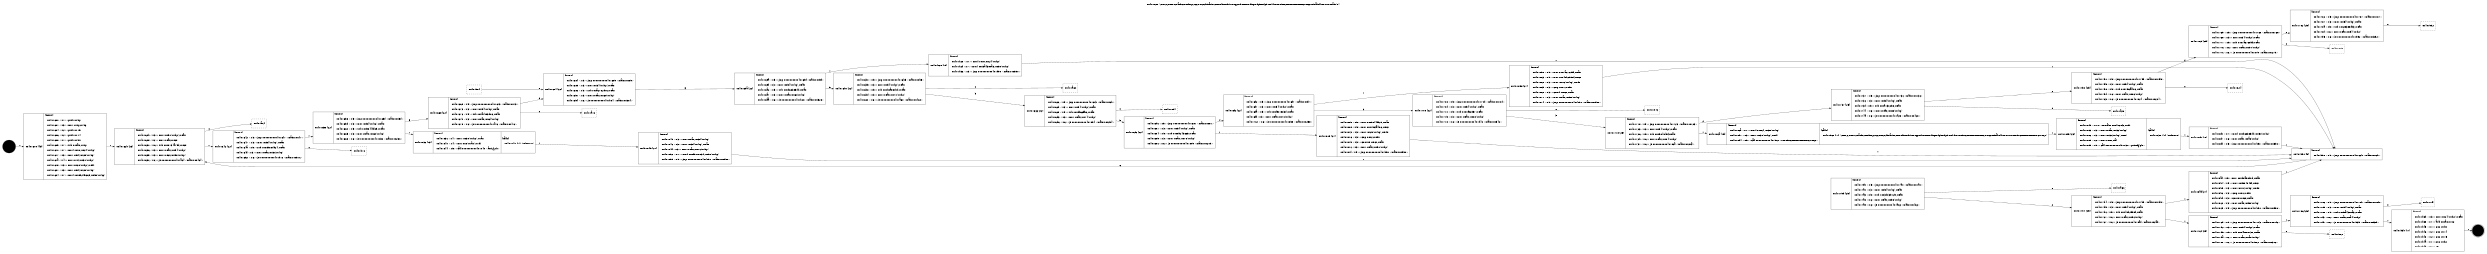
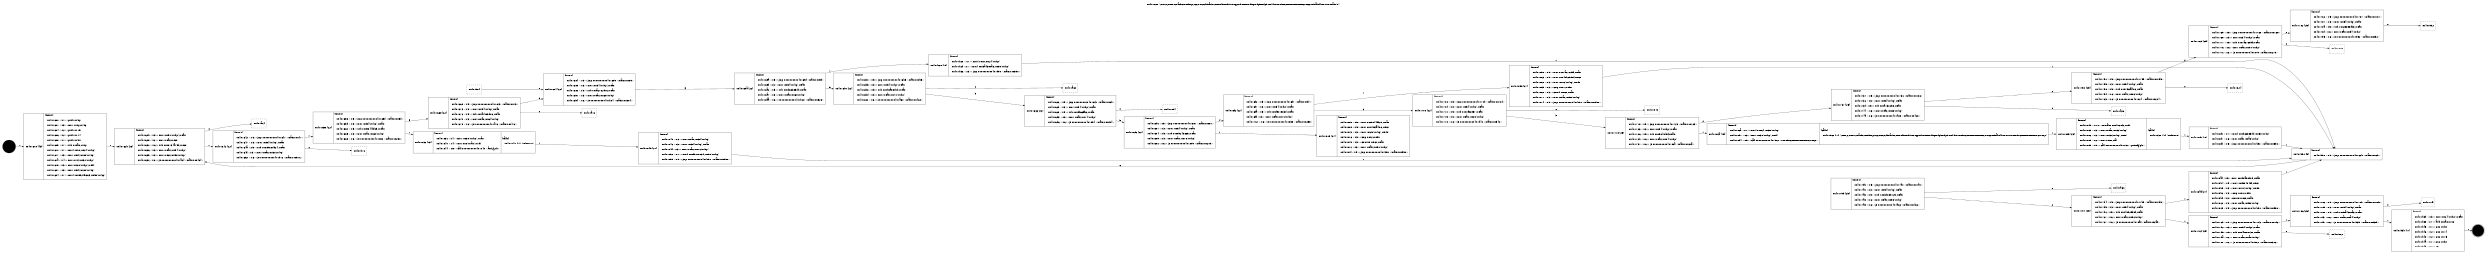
  digraph {
    label="0x401600 (/mnt/c/Users/mathe/Desktop/tcc/POCII/binaries/extr_linuxdriversgpudrmmsmdispmdp5mdp5.xml.h_MDP5_CTL_LAYER_REG_VIG2_Final-ollvm.out::main(0))"
    labelloc=t
    rankdir=LR
    node [shape=record]
    Entry [fillcolor=black height=0.3 shape=circle style=filled width=0.3]
    n2 [label="{\n     0x401600 [43]\l\n     | [instrs]\l\n     &nbsp;&nbsp;0x401600 \<+1\>: push %rbp\l\n     &nbsp;&nbsp;0x401601 \<+3\>: mov %rsp,%rbp\l\n     &nbsp;&nbsp;0x401604 \<+2\>: push %r15\l\n     &nbsp;&nbsp;0x401606 \<+2\>: push %r14\l\n     &nbsp;&nbsp;0x401608 \<+1\>: push %rbx\l\n     &nbsp;&nbsp;0x401609 \<+7\>: sub $0xa8,%rsp\l\n     &nbsp;&nbsp;0x401610 \<+7\>: movl $0x0,-0x24(%rbp)\l\n     &nbsp;&nbsp;0x401617 \<+3\>: mov %edi,-0x28(%rbp)\l\n     &nbsp;&nbsp;0x40161a \<+4\>: mov %rsi,-0x30(%rbp)\l\n     &nbsp;&nbsp;0x40161e \<+3\>: mov -0x28(%rbp),%edi\l\n     &nbsp;&nbsp;0x401621 \<+3\>: mov %edi,-0x20(%rbp)\l\n     &nbsp;&nbsp;0x401624 \<+7\>: movl $0xeb245665,-0x50(%rbp)\l\n  }"]
    n3 [label="{\n     0x40162b [23]\l\n     | [instrs]\l\n     &nbsp;&nbsp;0x40162b \<+3\>: mov -0x50(%rbp),%eax\l\n     &nbsp;&nbsp;0x40162e \<+2\>: mov %eax,%ecx\l\n     &nbsp;&nbsp;0x401630 \<+6\>: sub $0x8134a75d,%ecx\l\n     &nbsp;&nbsp;0x401636 \<+3\>: mov %eax,-0x54(%rbp)\l\n     &nbsp;&nbsp;0x401639 \<+3\>: mov %ecx,-0x58(%rbp)\l\n     &nbsp;&nbsp;0x40163c \<+6\>: je 0000000000401ac4 \<main+0x4c4\>\l\n  }"]
    n4 [label="{\n     0x401ac4\l\n  }" style=dashed]
    n5 [label="{\n     0x401642 [22]\l\n     | [instrs]\l\n     &nbsp;&nbsp;0x401642 \<+5\>: jmp 0000000000401647 \<main+0x47\>\l\n     &nbsp;&nbsp;0x401647 \<+3\>: mov -0x54(%rbp),%eax\l\n     &nbsp;&nbsp;0x40164a \<+5\>: sub $0x8b88dd24,%eax\l\n     &nbsp;&nbsp;0x40164f \<+3\>: mov %eax,-0x5c(%rbp)\l\n     &nbsp;&nbsp;0x401652 \<+6\>: je 0000000000401b1c \<main+0x51c\>\l\n  }"]
    n6 [label="{\n     0x401b1c\l\n  }" style=dashed]
    n7 [label="{\n     0x401658 [22]\l\n     | [instrs]\l\n     &nbsp;&nbsp;0x401658 \<+5\>: jmp 000000000040165d \<main+0x5d\>\l\n     &nbsp;&nbsp;0x40165d \<+3\>: mov -0x54(%rbp),%eax\l\n     &nbsp;&nbsp;0x401660 \<+5\>: sub $0x9844fd29,%eax\l\n     &nbsp;&nbsp;0x401665 \<+3\>: mov %eax,-0x60(%rbp)\l\n     &nbsp;&nbsp;0x401668 \<+6\>: je 000000000040183c \<main+0x23c\>\l\n  }"]
    n8 [label="{\n     0x40183c [13]\l\n     | [instrs]\l\n     &nbsp;&nbsp;0x40183c \<+4\>: mov -0x30(%rbp),%rax\l\n     &nbsp;&nbsp;0x401840 \<+4\>: mov 0x8(%rax),%rdi\l\n     &nbsp;&nbsp;0x401844 \<+5\>: call 0000000000401040 \<atoi@plt\>\l\n     | [calls]\l\n     &nbsp;&nbsp;0x401040 \{1\} (unknown)\l\n  }"]
    n9 [label="{\n     0x40166e [22]\l\n     | [instrs]\l\n     &nbsp;&nbsp;0x40166e \<+5\>: jmp 0000000000401673 \<main+0x73\>\l\n     &nbsp;&nbsp;0x401673 \<+3\>: mov -0x54(%rbp),%eax\l\n     &nbsp;&nbsp;0x401676 \<+5\>: sub $0xa1b83d86,%eax\l\n     &nbsp;&nbsp;0x40167b \<+3\>: mov %eax,-0x64(%rbp)\l\n     &nbsp;&nbsp;0x40167e \<+6\>: je 0000000000401a1c \<main+0x41c\>\l\n  }"]
    Exit [fillcolor=black height=0.3 peripheries=2 shape=circle style=filled width=0.3]
    n11 [label="{\n     0x401849 [21]\l\n     | [instrs]\l\n     &nbsp;&nbsp;0x401849 \<+3\>: mov %eax,-0x34(%rbp)\l\n     &nbsp;&nbsp;0x40184c \<+3\>: mov -0x34(%rbp),%eax\l\n     &nbsp;&nbsp;0x40184f \<+3\>: mov %eax,-0x1c(%rbp)\l\n     &nbsp;&nbsp;0x401852 \<+7\>: movl $0xf901e83d,-0x50(%rbp)\l\n     &nbsp;&nbsp;0x401859 \<+5\>: jmp 0000000000401b90 \<main+0x590\>\l\n  }"]
    n12 [label="{\n     0x401a1c\l\n  }" style=dashed]
    n13 [label="{\n     0x401684 [22]\l\n     | [instrs]\l\n     &nbsp;&nbsp;0x401684 \<+5\>: jmp 0000000000401689 \<main+0x89\>\l\n     &nbsp;&nbsp;0x401689 \<+3\>: mov -0x54(%rbp),%eax\l\n     &nbsp;&nbsp;0x40168c \<+5\>: sub $0xa2782d0c,%eax\l\n     &nbsp;&nbsp;0x401691 \<+3\>: mov %eax,-0x68(%rbp)\l\n     &nbsp;&nbsp;0x401694 \<+6\>: je 0000000000401b84 \<main+0x584\>\l\n  }"]
    n14 [label="{\n     0x4017ff\l\n  }" style=dashed]
    n15 [label="{\n     0x401b90 [5]\l\n     | [instrs]\l\n     &nbsp;&nbsp;0x401b90 \<+5\>: jmp 000000000040162b \<main+0x2b\>\l\n  }"]
    n16 [label="{\n     0x40169a [22]\l\n     | [instrs]\l\n     &nbsp;&nbsp;0x40169a \<+5\>: jmp 000000000040169f \<main+0x9f\>\l\n     &nbsp;&nbsp;0x40169f \<+3\>: mov -0x54(%rbp),%eax\l\n     &nbsp;&nbsp;0x4016a2 \<+5\>: sub $0xb683e5dd,%eax\l\n     &nbsp;&nbsp;0x4016a7 \<+3\>: mov %eax,-0x6c(%rbp)\l\n     &nbsp;&nbsp;0x4016aa \<+6\>: je 0000000000401b28 \<main+0x528\>\l\n  }"]
    n17 [label="{\n     0x401b3b [17]\l\n     | [instrs]\l\n     &nbsp;&nbsp;0x401b3b \<+3\>: mov -0x24(%rbp),%eax\l\n     &nbsp;&nbsp;0x401b3e \<+7\>: add $0xa8,%rsp\l\n     &nbsp;&nbsp;0x401b45 \<+1\>: pop %rbx\l\n     &nbsp;&nbsp;0x401b46 \<+2\>: pop %r14\l\n     &nbsp;&nbsp;0x401b48 \<+2\>: pop %r15\l\n     &nbsp;&nbsp;0x401b4a \<+1\>: pop %rbp\l\n     &nbsp;&nbsp;0x401b4b \<+1\>: ret\l\n  }"]
    n18 [label="{\n     0x401b84\l\n  }" style=dashed]
    n19 [label="{\n     0x401b28 [19]\l\n     | [instrs]\l\n     &nbsp;&nbsp;0x401b28 \<+7\>: movl $0x0,-0x24(%rbp)\l\n     &nbsp;&nbsp;0x401b2f \<+7\>: movl $0x5a43e0a3,-0x50(%rbp)\l\n     &nbsp;&nbsp;0x401b36 \<+5\>: jmp 0000000000401b90 \<main+0x590\>\l\n  }"]
    n20 [label="{\n     0x4016b0 [22]\l\n     | [instrs]\l\n     &nbsp;&nbsp;0x4016b0 \<+5\>: jmp 00000000004016b5 \<main+0xb5\>\l\n     &nbsp;&nbsp;0x4016b5 \<+3\>: mov -0x54(%rbp),%eax\l\n     &nbsp;&nbsp;0x4016b8 \<+5\>: sub $0xb8ae8d0d,%eax\l\n     &nbsp;&nbsp;0x4016bd \<+3\>: mov %eax,-0x70(%rbp)\l\n     &nbsp;&nbsp;0x4016c0 \<+6\>: je 0000000000401a60 \<main+0x460\>\l\n  }"]
    n21 [label="{\n     0x4017e6 [25]\l\n     | [instrs]\l\n     &nbsp;&nbsp;0x4017e6 \<+5\>: jmp 00000000004017eb \<main+0x1eb\>\l\n     &nbsp;&nbsp;0x4017eb \<+3\>: mov -0x54(%rbp),%eax\l\n     &nbsp;&nbsp;0x4017ee \<+5\>: sub $0x5a43e0a3,%eax\l\n     &nbsp;&nbsp;0x4017f3 \<+6\>: mov %eax,-0xa4(%rbp)\l\n     &nbsp;&nbsp;0x4017f9 \<+6\>: je 0000000000401b3b \<main+0x53b\>\l\n  }"]
    n22 [label="{\n     0x401a60\l\n  }" style=dashed]
    n23 [label="{\n     0x4016c6 [22]\l\n     | [instrs]\l\n     &nbsp;&nbsp;0x4016c6 \<+5\>: jmp 00000000004016cb \<main+0xcb\>\l\n     &nbsp;&nbsp;0x4016cb \<+3\>: mov -0x54(%rbp),%eax\l\n     &nbsp;&nbsp;0x4016ce \<+5\>: sub $0xdf66ffb6,%eax\l\n     &nbsp;&nbsp;0x4016d3 \<+3\>: mov %eax,-0x74(%rbp)\l\n     &nbsp;&nbsp;0x4016d6 \<+6\>: je 0000000000401894 \<main+0x294\>\l\n  }"]
    n24 [label="{\n     0x401902\l\n  }" style=dashed]
    n25 [label="{\n     0x401894\l\n  }" style=dashed]
    n26 [label="{\n     0x4016dc [22]\l\n     | [instrs]\l\n     &nbsp;&nbsp;0x4016dc \<+5\>: jmp 00000000004016e1 \<main+0xe1\>\l\n     &nbsp;&nbsp;0x4016e1 \<+3\>: mov -0x54(%rbp),%eax\l\n     &nbsp;&nbsp;0x4016e4 \<+5\>: sub $0xeb245665,%eax\l\n     &nbsp;&nbsp;0x4016e9 \<+3\>: mov %eax,-0x78(%rbp)\l\n     &nbsp;&nbsp;0x4016ec \<+6\>: je 0000000000401809 \<main+0x209\>\l\n  }"]
    n27 [label="{\n     0x4018f0 [18]\l\n     | [instrs]\l\n     &nbsp;&nbsp;0x4018f0 \<+7\>: movl $0xb683e5dd,-0x50(%rbp)\l\n     &nbsp;&nbsp;0x4018f7 \<+6\>: mov %eax,-0xa8(%rbp)\l\n     &nbsp;&nbsp;0x4018fd \<+5\>: jmp 0000000000401b90 \<main+0x590\>\l\n  }"]
    n28 [label="{\n     0x401809 [27]\l\n     | [instrs]\l\n     &nbsp;&nbsp;0x401809 \<+5\>: mov $0x9844fd29,%eax\l\n     &nbsp;&nbsp;0x40180e \<+5\>: mov $0x196fa486,%ecx\l\n     &nbsp;&nbsp;0x401813 \<+3\>: mov -0x20(%rbp),%edx\l\n     &nbsp;&nbsp;0x401816 \<+3\>: cmp $0x2,%edx\l\n     &nbsp;&nbsp;0x401819 \<+3\>: cmovne %ecx,%eax\l\n     &nbsp;&nbsp;0x40181c \<+3\>: mov %eax,-0x50(%rbp)\l\n     &nbsp;&nbsp;0x40181f \<+5\>: jmp 0000000000401b90 \<main+0x590\>\l\n  }"]
    n29 [label="{\n     0x4016f2 [22]\l\n     | [instrs]\l\n     &nbsp;&nbsp;0x4016f2 \<+5\>: jmp 00000000004016f7 \<main+0xf7\>\l\n     &nbsp;&nbsp;0x4016f7 \<+3\>: mov -0x54(%rbp),%eax\l\n     &nbsp;&nbsp;0x4016fa \<+5\>: sub $0xf901e83d,%eax\l\n     &nbsp;&nbsp;0x4016ff \<+3\>: mov %eax,-0x7c(%rbp)\l\n     &nbsp;&nbsp;0x401702 \<+6\>: je 000000000040185e \<main+0x25e\>\l\n  }"]
    n30 [label="{\n     0x4018d9 [23]\l\n     | [instrs]\l\n     &nbsp;&nbsp;0x4018d9 \<+10\>: movabs $0x4020f2,%rdi\l\n     &nbsp;&nbsp;0x4018e3 \<+3\>: mov %eax,-0x3c(%rbp)\l\n     &nbsp;&nbsp;0x4018e6 \<+3\>: mov -0x3c(%rbp),%esi\l\n     &nbsp;&nbsp;0x4018e9 \<+2\>: mov $0x0,%al\l\n     &nbsp;&nbsp;0x4018eb \<+5\>: call 0000000000401030 \<printf@plt\>\l\n     | [calls]\l\n     &nbsp;&nbsp;0x401030 \{1\} (unknown)\l\n  }"]
    n31 [label="{\n     0x40185e [27]\l\n     | [instrs]\l\n     &nbsp;&nbsp;0x40185e \<+5\>: mov $0x1a676ebf,%eax\l\n     &nbsp;&nbsp;0x401863 \<+5\>: mov $0x48b2598f,%ecx\l\n     &nbsp;&nbsp;0x401868 \<+3\>: mov -0x1c(%rbp),%edx\l\n     &nbsp;&nbsp;0x40186b \<+3\>: cmp $0x1,%edx\l\n     &nbsp;&nbsp;0x40186e \<+3\>: cmovl %ecx,%eax\l\n     &nbsp;&nbsp;0x401871 \<+3\>: mov %eax,-0x50(%rbp)\l\n     &nbsp;&nbsp;0x401874 \<+5\>: jmp 0000000000401b90 \<main+0x590\>\l\n  }"]
    n32 [label="{\n     0x401708 [22]\l\n     | [instrs]\l\n     &nbsp;&nbsp;0x401708 \<+5\>: jmp 000000000040170d \<main+0x10d\>\l\n     &nbsp;&nbsp;0x40170d \<+3\>: mov -0x54(%rbp),%eax\l\n     &nbsp;&nbsp;0x401710 \<+5\>: sub $0x1f52e57,%eax\l\n     &nbsp;&nbsp;0x401715 \<+3\>: mov %eax,-0x80(%rbp)\l\n     &nbsp;&nbsp;0x401718 \<+6\>: je 0000000000401b4c \<main+0x54c\>\l\n  }"]
    n33 [label="{\n     0x4017cd [25]\l\n     | [instrs]\l\n     &nbsp;&nbsp;0x4017cd \<+5\>: jmp 00000000004017d2 \<main+0x1d2\>\l\n     &nbsp;&nbsp;0x4017d2 \<+3\>: mov -0x54(%rbp),%eax\l\n     &nbsp;&nbsp;0x4017d5 \<+5\>: sub $0x4beee73e,%eax\l\n     &nbsp;&nbsp;0x4017da \<+6\>: mov %eax,-0xa0(%rbp)\l\n     &nbsp;&nbsp;0x4017e0 \<+6\>: je 0000000000401902 \<main+0x302\>\l\n  }"]
    n34 [label="{\n     0x401b4c\l\n  }" style=dashed]
    n35 [label="{\n     0x40171e [25]\l\n     | [instrs]\l\n     &nbsp;&nbsp;0x40171e \<+5\>: jmp 0000000000401723 \<main+0x123\>\l\n     &nbsp;&nbsp;0x401723 \<+3\>: mov -0x54(%rbp),%eax\l\n     &nbsp;&nbsp;0x401726 \<+5\>: sub $0x58484ef,%eax\l\n     &nbsp;&nbsp;0x40172b \<+6\>: mov %eax,-0x84(%rbp)\l\n     &nbsp;&nbsp;0x401731 \<+6\>: je 00000000004018ca \<main+0x2ca\>\l\n  }"]
    n36 [label="{\n     0x4018af [27]\l\n     | [instrs]\l\n     &nbsp;&nbsp;0x4018af \<+5\>: mov $0xb8ae8d0d,%eax\l\n     &nbsp;&nbsp;0x4018b4 \<+5\>: mov $0x58484ef,%ecx\l\n     &nbsp;&nbsp;0x4018b9 \<+3\>: mov -0x1c(%rbp),%edx\l\n     &nbsp;&nbsp;0x4018bc \<+3\>: cmp $0x0,%edx\l\n     &nbsp;&nbsp;0x4018bf \<+3\>: cmove %ecx,%eax\l\n     &nbsp;&nbsp;0x4018c2 \<+3\>: mov %eax,-0x50(%rbp)\l\n     &nbsp;&nbsp;0x4018c5 \<+5\>: jmp 0000000000401b90 \<main+0x590\>\l\n  }"]
    n37 [label="{\n     0x4018ca [15]\l\n     | [instrs]\l\n     &nbsp;&nbsp;0x4018ca \<+7\>: movl $0x64,-0x38(%rbp)\l\n     &nbsp;&nbsp;0x4018d1 \<+3\>: mov -0x38(%rbp),%edi\l\n     &nbsp;&nbsp;0x4018d4 \<+5\>: call 00000000004015c0 \<MDP5_CTL_LAYER_REG_VIG2\>\l\n     | [calls]\l\n     &nbsp;&nbsp;0x4015c0 \{1\} (/mnt/c/Users/mathe/Desktop/tcc/POCII/binaries/extr_linuxdriversgpudrmmsmdispmdp5mdp5.xml.h_MDP5_CTL_LAYER_REG_VIG2_Final-ollvm.out::MDP5_CTL_LAYER_REG_VIG2)\l\n  }"]
    n38 [label="{\n     0x401737 [25]\l\n     | [instrs]\l\n     &nbsp;&nbsp;0x401737 \<+5\>: jmp 000000000040173c \<main+0x13c\>\l\n     &nbsp;&nbsp;0x40173c \<+3\>: mov -0x54(%rbp),%eax\l\n     &nbsp;&nbsp;0x40173f \<+5\>: sub $0xa130258,%eax\l\n     &nbsp;&nbsp;0x401744 \<+6\>: mov %eax,-0x88(%rbp)\l\n     &nbsp;&nbsp;0x40174a \<+6\>: je 0000000000401a28 \<main+0x428\>\l\n  }"]
    n39 [label="{\n     0x4017b4 [25]\l\n     | [instrs]\l\n     &nbsp;&nbsp;0x4017b4 \<+5\>: jmp 00000000004017b9 \<main+0x1b9\>\l\n     &nbsp;&nbsp;0x4017b9 \<+3\>: mov -0x54(%rbp),%eax\l\n     &nbsp;&nbsp;0x4017bc \<+5\>: sub $0x48b2598f,%eax\l\n     &nbsp;&nbsp;0x4017c1 \<+6\>: mov %eax,-0x9c(%rbp)\l\n     &nbsp;&nbsp;0x4017c7 \<+6\>: je 00000000004018af \<main+0x2af\>\l\n  }"]
    n40 [label="{\n     0x401a28\l\n  }" style=dashed]
    n41 [label="{\n     0x401750 [25]\l\n     | [instrs]\l\n     &nbsp;&nbsp;0x401750 \<+5\>: jmp 0000000000401755 \<main+0x155\>\l\n     &nbsp;&nbsp;0x401755 \<+3\>: mov -0x54(%rbp),%eax\l\n     &nbsp;&nbsp;0x401758 \<+5\>: sub $0x196fa486,%eax\l\n     &nbsp;&nbsp;0x40175d \<+6\>: mov %eax,-0x8c(%rbp)\l\n     &nbsp;&nbsp;0x401763 \<+6\>: je 0000000000401824 \<main+0x224\>\l\n  }"]
    n42 [label="{\n     0x401a6c\l\n  }" style=dashed]
    n43 [label="{\n     0x401824\l\n  }" style=dashed]
    n44 [label="{\n     0x401769 [25]\l\n     | [instrs]\l\n     &nbsp;&nbsp;0x401769 \<+5\>: jmp 000000000040176e \<main+0x16e\>\l\n     &nbsp;&nbsp;0x40176e \<+3\>: mov -0x54(%rbp),%eax\l\n     &nbsp;&nbsp;0x401771 \<+5\>: sub $0x1a676ebf,%eax\l\n     &nbsp;&nbsp;0x401776 \<+6\>: mov %eax,-0x90(%rbp)\l\n     &nbsp;&nbsp;0x40177c \<+6\>: je 0000000000401879 \<main+0x279\>\l\n  }"]
    n45 [label="{\n     0x40179b [25]\l\n     | [instrs]\l\n     &nbsp;&nbsp;0x40179b \<+5\>: jmp 00000000004017a0 \<main+0x1a0\>\l\n     &nbsp;&nbsp;0x4017a0 \<+3\>: mov -0x54(%rbp),%eax\l\n     &nbsp;&nbsp;0x4017a3 \<+5\>: sub $0x3d039129,%eax\l\n     &nbsp;&nbsp;0x4017a8 \<+6\>: mov %eax,-0x98(%rbp)\l\n     &nbsp;&nbsp;0x4017ae \<+6\>: je 0000000000401a6c \<main+0x46c\>\l\n  }"]
    n46 [label="{\n     0x401782 [25]\l\n     | [instrs]\l\n     &nbsp;&nbsp;0x401782 \<+5\>: jmp 0000000000401787 \<main+0x187\>\l\n     &nbsp;&nbsp;0x401787 \<+3\>: mov -0x54(%rbp),%eax\l\n     &nbsp;&nbsp;0x40178a \<+5\>: sub $0x2e3eedb3,%eax\l\n     &nbsp;&nbsp;0x40178f \<+6\>: mov %eax,-0x94(%rbp)\l\n     &nbsp;&nbsp;0x401795 \<+6\>: je 0000000000401992 \<main+0x392\>\l\n  }"]
    n47 [label="{\n     0x401879\l\n  }" style=dashed]
    n48 [label="{\n     0x401992\l\n  }" style=dashed]
    Entry -> n2 [label=" 1"]
    n2 -> n3 [label=" 1"]
    n3 -> n4 [label=" 0"]
    n3 -> n5 [label=" 7"]
    n5 -> n6 [label=" 0"]
    n5 -> n7 [label=" 7"]
    n7 -> n8 [label=" 1"]
    n7 -> n9 [label=" 6"]
    n8 -> n11 [label=" 1"]
    n9 -> n12 [label=" 0"]
    n9 -> n13 [label=" 6"]
    n11 -> n15 [label=" 1"]
    n13 -> n16 [label=" 6"]
    n15 -> n3 [label=" 6"]
    n16 -> n19 [label=" 1"]
    n16 -> n20 [label=" 5"]
    n17 -> Exit [label=" 1"]
    n18 -> n13 [label=" 0"]
    n19 -> n15 [label=" 1"]
    n20 -> n22 [label=" 0"]
    n20 -> n23 [label=" 5"]
    n21 -> n14 [label=" 0"]
    n21 -> n17 [label=" 1"]
    n23 -> n25 [label=" 0"]
    n23 -> n26 [label=" 5"]
    n26 -> n28 [label=" 1"]
    n26 -> n29 [label=" 4"]
    n27 -> n15 [label=" 1"]
-   n28 -> n15 [label=" 1"]
    n29 -> n31 [label=" 1"]
    n29 -> n32 [label=" 3"]
    n30 -> n27 [label=" 1"]
    n31 -> n15 [label=" 1"]
    n32 -> n34 [label=" 0"]
    n32 -> n35 [label=" 3"]
    n33 -> n21 [label=" 1"]
    n33 -> n24 [label=" 0"]
    n35 -> n37 [label=" 1"]
    n35 -> n38 [label=" 2"]
    n36 -> n15 [label=" 1"]
    n37 -> n30 [label=" 1"]
    n38 -> n40 [label=" 0"]
    n38 -> n41 [label=" 2"]
    n39 -> n33 [label=" 1"]
    n39 -> n36 [label=" 1"]
    n41 -> n43 [label=" 0"]
    n41 -> n44 [label=" 2"]
    n44 -> n46 [label=" 2"]
    n44 -> n47 [label=" 0"]
    n45 -> n39 [label=" 2"]
    n45 -> n42 [label=" 0"]
    n46 -> n48 [label=" 0"]
  }
